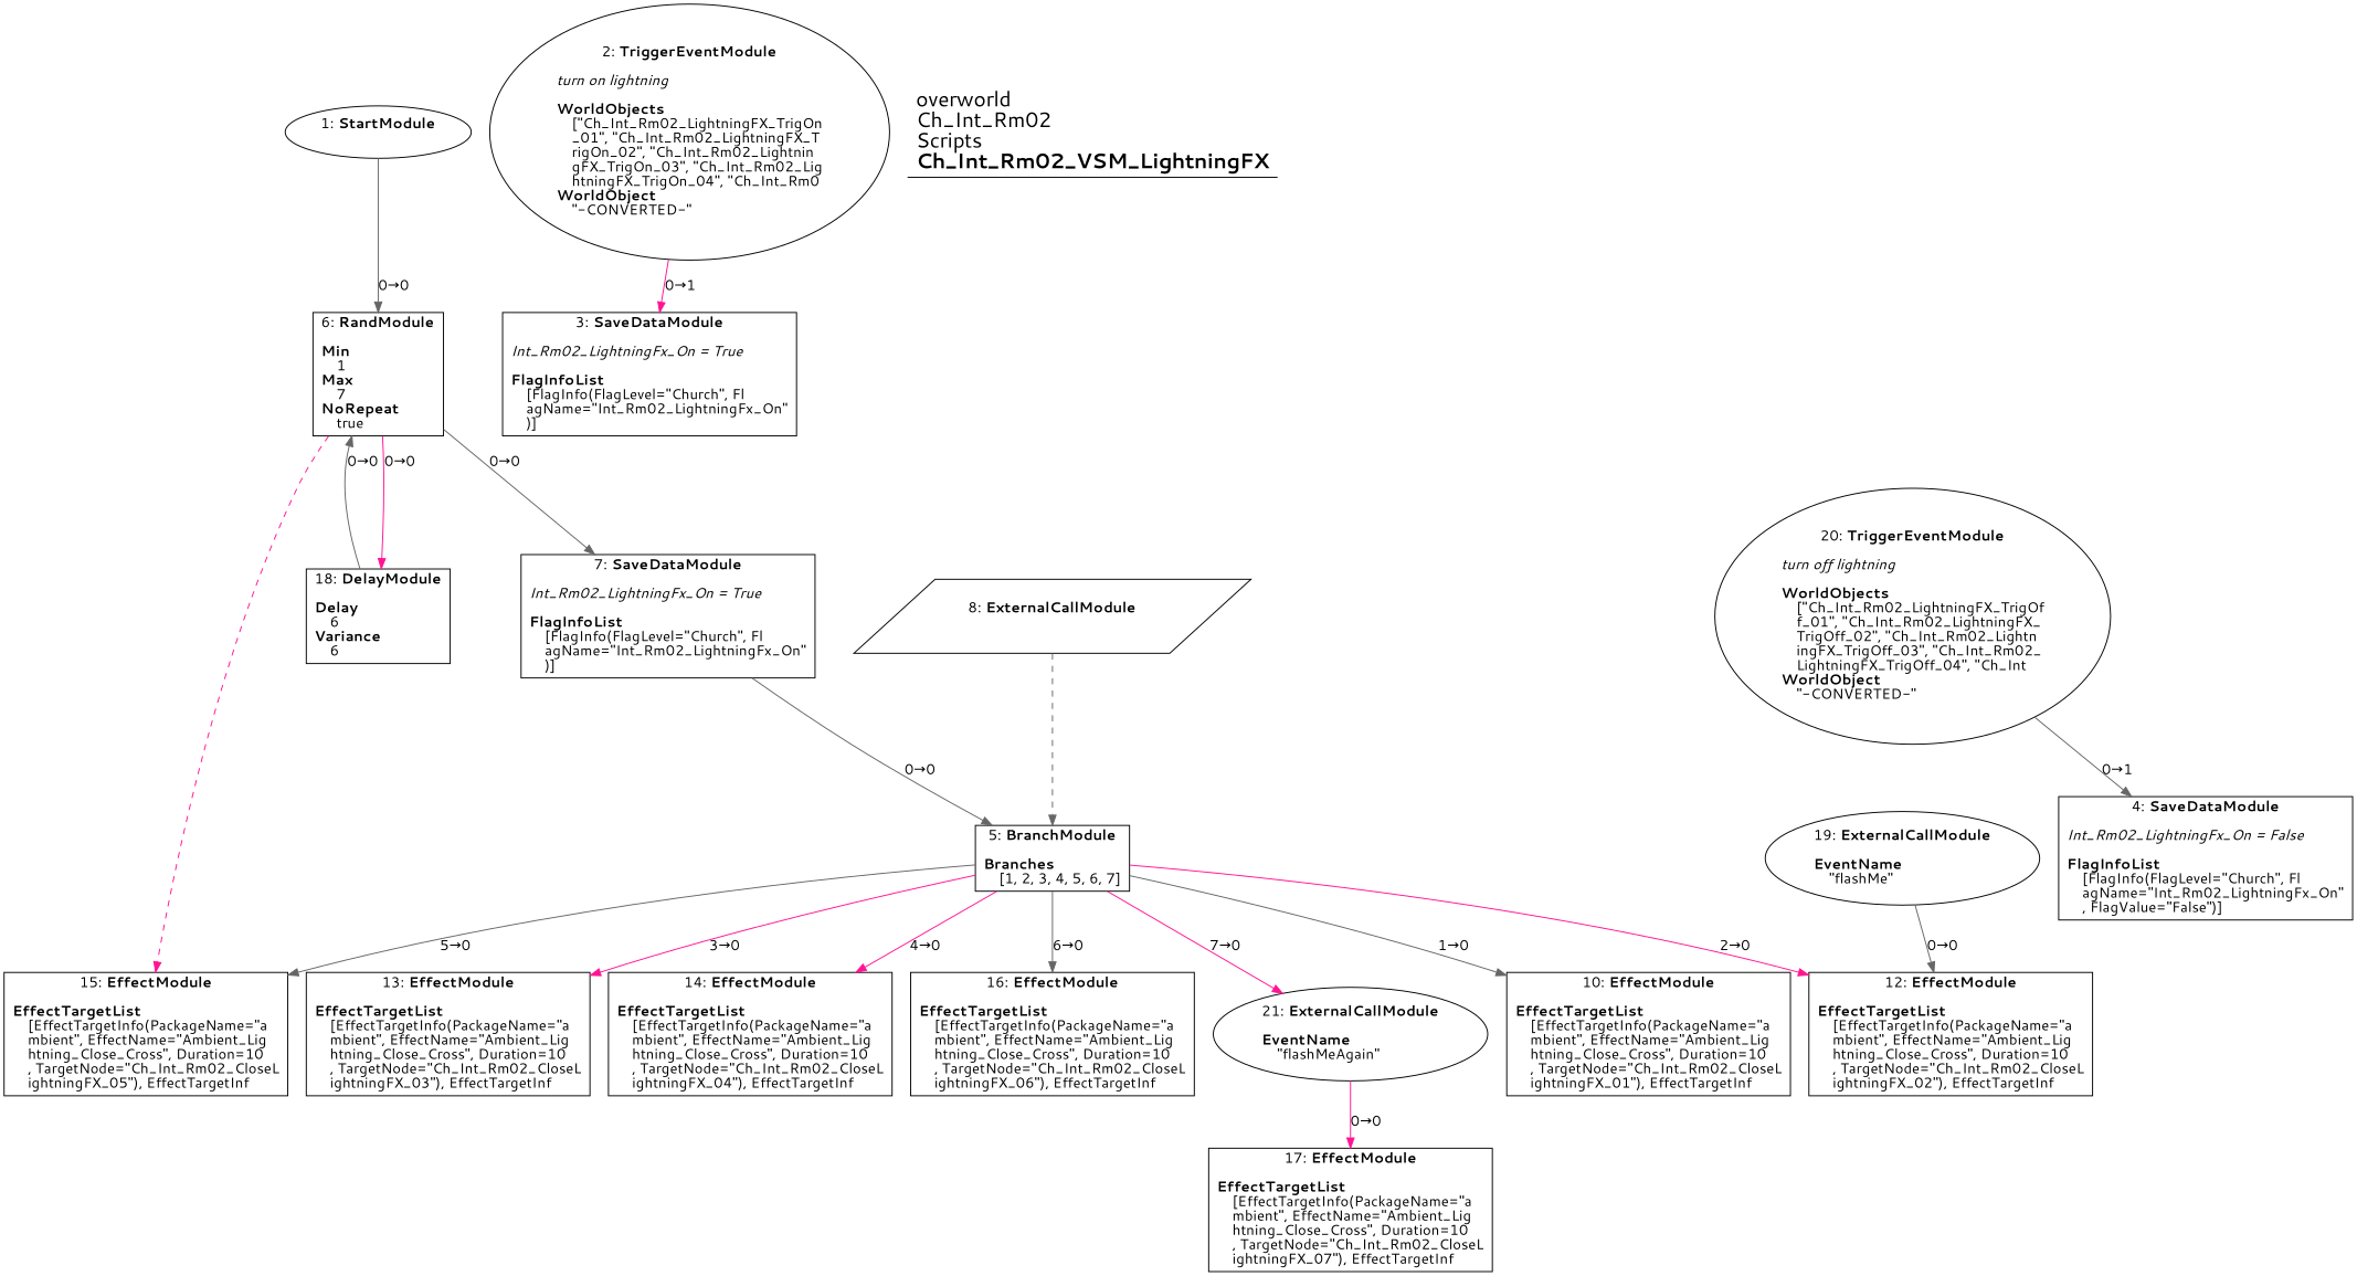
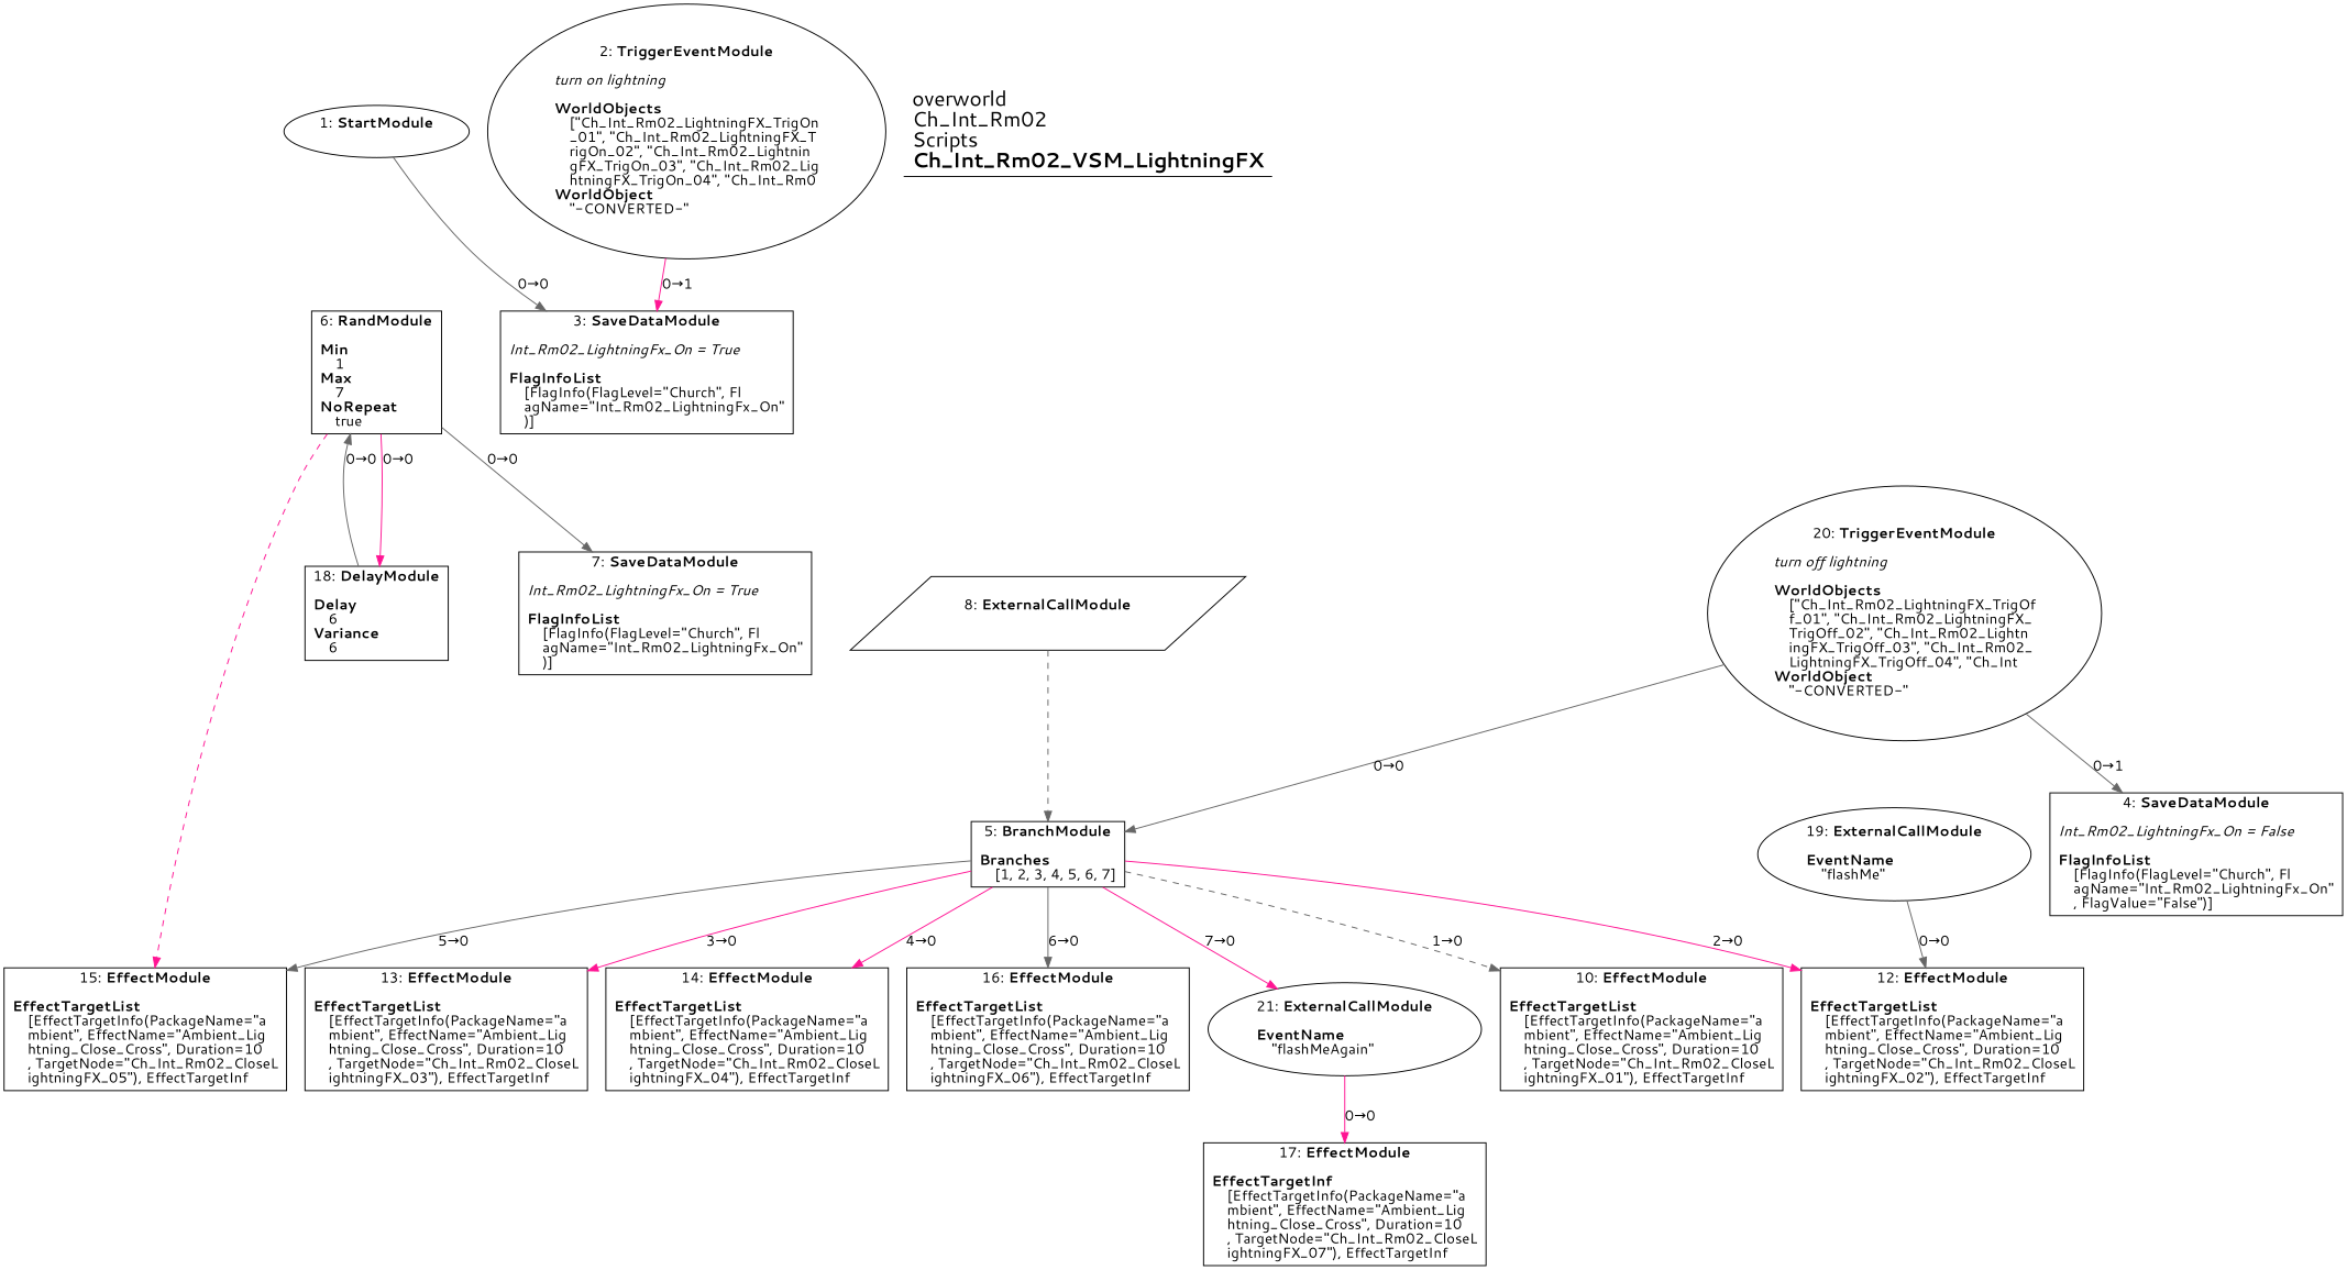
  digraph {
    fontname="Segoe UI"
    splines=spline
    node [fontname="Segoe UI" shape=box]
    edge [color=gray40 fontname="Segoe UI"]
    n1 [label=<1: <b>StartModule</b><br/><br/>> shape=oval]
    n2 [label=<6: <b>RandModule</b><br/><br/><b>Min</b><br align="left"/>    1<br align="left"/><b>Max</b><br align="left"/>    7<br align="left"/><b>NoRepeat</b><br align="left"/>    true<br align="left"/>>]
    n3 [label=<7: <b>SaveDataModule</b><br/><br/><i>Int_Rm02_LightningFx_On = True<br align="left"/></i><br align="left"/><b>FlagInfoList</b><br align="left"/>    [FlagInfo(FlagLevel=&quot;Church&quot;, Fl<br align="left"/>    agName=&quot;Int_Rm02_LightningFx_On&quot;<br align="left"/>    )]<br align="left"/>>]
    n4 [label=<18: <b>DelayModule</b><br/><br/><b>Delay</b><br align="left"/>    6<br align="left"/><b>Variance</b><br align="left"/>    6<br align="left"/>>]
    n5 [label=<15: <b>EffectModule</b><br/><br/><b>EffectTargetList</b><br align="left"/>    [EffectTargetInfo(PackageName=&quot;a<br align="left"/>    mbient&quot;, EffectName=&quot;Ambient_Lig<br align="left"/>    htning_Close_Cross&quot;, Duration=10<br align="left"/>    , TargetNode=&quot;Ch_Int_Rm02_CloseL<br align="left"/>    ightningFX_05&quot;), EffectTargetInf<br align="left"/>>]
    n6 [label=<8: <b>ExternalCallModule</b><br/><br/>> shape=parallelogram]
    n7 [label=<5: <b>BranchModule</b><br/><br/><b>Branches</b><br align="left"/>    [1, 2, 3, 4, 5, 6, 7]<br align="left"/>>]
    n8 [label=<2: <b>TriggerEventModule</b><br/><br/><i>turn on lightning<br align="left"/></i><br align="left"/><b>WorldObjects</b><br align="left"/>    [&quot;Ch_Int_Rm02_LightningFX_TrigOn<br align="left"/>    _01&quot;, &quot;Ch_Int_Rm02_LightningFX_T<br align="left"/>    rigOn_02&quot;, &quot;Ch_Int_Rm02_Lightnin<br align="left"/>    gFX_TrigOn_03&quot;, &quot;Ch_Int_Rm02_Lig<br align="left"/>    htningFX_TrigOn_04&quot;, &quot;Ch_Int_Rm0<br align="left"/><b>WorldObject</b><br align="left"/>    &quot;-CONVERTED-&quot;<br align="left"/>> shape=oval]
    n9 [label=<3: <b>SaveDataModule</b><br/><br/><i>Int_Rm02_LightningFx_On = True<br align="left"/></i><br align="left"/><b>FlagInfoList</b><br align="left"/>    [FlagInfo(FlagLevel=&quot;Church&quot;, Fl<br align="left"/>    agName=&quot;Int_Rm02_LightningFx_On&quot;<br align="left"/>    )]<br align="left"/>>]
    n10 [label=<4: <b>SaveDataModule</b><br/><br/><i>Int_Rm02_LightningFx_On = False<br align="left"/></i><br align="left"/><b>FlagInfoList</b><br align="left"/>    [FlagInfo(FlagLevel=&quot;Church&quot;, Fl<br align="left"/>    agName=&quot;Int_Rm02_LightningFx_On&quot;<br align="left"/>    , FlagValue=&quot;False&quot;)]<br align="left"/>>]
    n11 [label=<10: <b>EffectModule</b><br/><br/><b>EffectTargetList</b><br align="left"/>    [EffectTargetInfo(PackageName=&quot;a<br align="left"/>    mbient&quot;, EffectName=&quot;Ambient_Lig<br align="left"/>    htning_Close_Cross&quot;, Duration=10<br align="left"/>    , TargetNode=&quot;Ch_Int_Rm02_CloseL<br align="left"/>    ightningFX_01&quot;), EffectTargetInf<br align="left"/>>]
    n12 [label=<12: <b>EffectModule</b><br/><br/><b>EffectTargetList</b><br align="left"/>    [EffectTargetInfo(PackageName=&quot;a<br align="left"/>    mbient&quot;, EffectName=&quot;Ambient_Lig<br align="left"/>    htning_Close_Cross&quot;, Duration=10<br align="left"/>    , TargetNode=&quot;Ch_Int_Rm02_CloseL<br align="left"/>    ightningFX_02&quot;), EffectTargetInf<br align="left"/>>]
    n13 [label=<13: <b>EffectModule</b><br/><br/><b>EffectTargetList</b><br align="left"/>    [EffectTargetInfo(PackageName=&quot;a<br align="left"/>    mbient&quot;, EffectName=&quot;Ambient_Lig<br align="left"/>    htning_Close_Cross&quot;, Duration=10<br align="left"/>    , TargetNode=&quot;Ch_Int_Rm02_CloseL<br align="left"/>    ightningFX_03&quot;), EffectTargetInf<br align="left"/>>]
    n14 [label=<14: <b>EffectModule</b><br/><br/><b>EffectTargetList</b><br align="left"/>    [EffectTargetInfo(PackageName=&quot;a<br align="left"/>    mbient&quot;, EffectName=&quot;Ambient_Lig<br align="left"/>    htning_Close_Cross&quot;, Duration=10<br align="left"/>    , TargetNode=&quot;Ch_Int_Rm02_CloseL<br align="left"/>    ightningFX_04&quot;), EffectTargetInf<br align="left"/>>]
    n15 [label=<16: <b>EffectModule</b><br/><br/><b>EffectTargetList</b><br align="left"/>    [EffectTargetInfo(PackageName=&quot;a<br align="left"/>    mbient&quot;, EffectName=&quot;Ambient_Lig<br align="left"/>    htning_Close_Cross&quot;, Duration=10<br align="left"/>    , TargetNode=&quot;Ch_Int_Rm02_CloseL<br align="left"/>    ightningFX_06&quot;), EffectTargetInf<br align="left"/>>]
    n16 [label=<21: <b>ExternalCallModule</b><br/><br/><b>EventName</b><br align="left"/>    &quot;flashMeAgain&quot;<br align="left"/>> shape=oval]
-   n17 [label=<17: <b>EffectModule</b><br/><br/><b>EffectTargetList</b><br align="left"/>    [EffectTargetInfo(PackageName=&quot;a<br align="left"/>    mbient&quot;, EffectName=&quot;Ambient_Lig<br align="left"/>    htning_Close_Cross&quot;, Duration=10<br align="left"/>    , TargetNode=&quot;Ch_Int_Rm02_CloseL<br align="left"/>    ightningFX_07&quot;), EffectTargetInf<br align="left"/>>]
+   n17 [label=<17: <b>EffectModule</b><br/><br/><b>EffectTargetInf</b><br align="left"/>    [EffectTargetInfo(PackageName=&quot;a<br align="left"/>    mbient&quot;, EffectName=&quot;Ambient_Lig<br align="left"/>    htning_Close_Cross&quot;, Duration=10<br align="left"/>    , TargetNode=&quot;Ch_Int_Rm02_CloseL<br align="left"/>    ightningFX_07&quot;), EffectTargetInf<br align="left"/>>]
    n18 [label=<19: <b>ExternalCallModule</b><br/><br/><b>EventName</b><br align="left"/>    &quot;flashMe&quot;<br align="left"/>> shape=oval]
    n19 [label=<20: <b>TriggerEventModule</b><br/><br/><i>turn off lightning<br align="left"/></i><br align="left"/><b>WorldObjects</b><br align="left"/>    [&quot;Ch_Int_Rm02_LightningFX_TrigOf<br align="left"/>    f_01&quot;, &quot;Ch_Int_Rm02_LightningFX_<br align="left"/>    TrigOff_02&quot;, &quot;Ch_Int_Rm02_Lightn<br align="left"/>    ingFX_TrigOff_03&quot;, &quot;Ch_Int_Rm02_<br align="left"/>    LightningFX_TrigOff_04&quot;, &quot;Ch_Int<br align="left"/><b>WorldObject</b><br align="left"/>    &quot;-CONVERTED-&quot;<br align="left"/>> shape=oval]
    n20 [label=<<font point-size="20">overworld<br align="left"/>Ch_Int_Rm02<br align="left"/>Scripts<br align="left"/><b>Ch_Int_Rm02_VSM_LightningFX</b><br align="left"/></font>> shape=underline]
-   n1 -> n2 [label="0→0"]
+   n1 -> n9 [label="0→0"]
    n2 -> n3 [label="0→0"]
    n2 -> n4 [color=deeppink label="0→0"]
    n2 -> n5 [color=deeppink style=dashed]
-   n3 -> n7 [label="0→0"]
+   n19 -> n7 [label="0→0"]
    n4 -> n2 [label="0→0"]
    n6 -> n7 [style=dashed]
    n7 -> n5 [label="5→0"]
-   n7 -> n11 [label="1→0"]
+   n7 -> n11 [label="1→0" style=dashed]
    n7 -> n12 [color=deeppink label="2→0"]
    n7 -> n13 [color=deeppink label="3→0"]
    n7 -> n14 [color=deeppink label="4→0"]
    n7 -> n15 [label="6→0"]
    n7 -> n16 [color=deeppink label="7→0"]
    n8 -> n9 [color=deeppink label="0→1"]
    n16 -> n17 [color=deeppink label="0→0"]
    n18 -> n12 [label="0→0"]
    n19 -> n10 [label="0→1"]
  }
